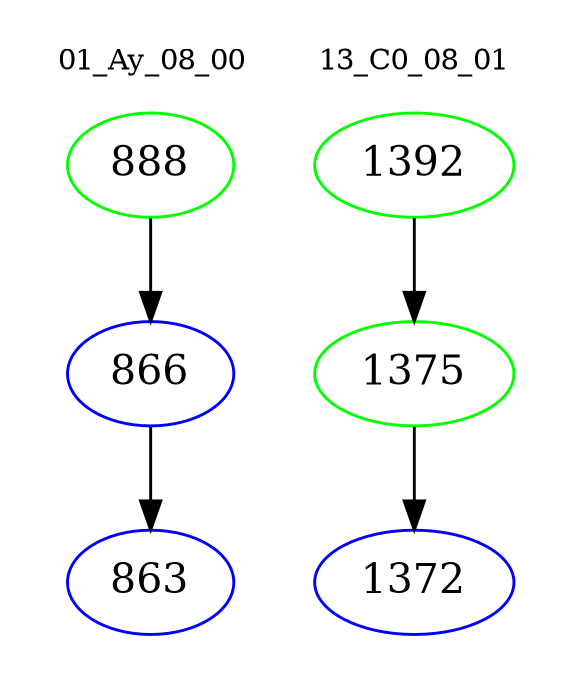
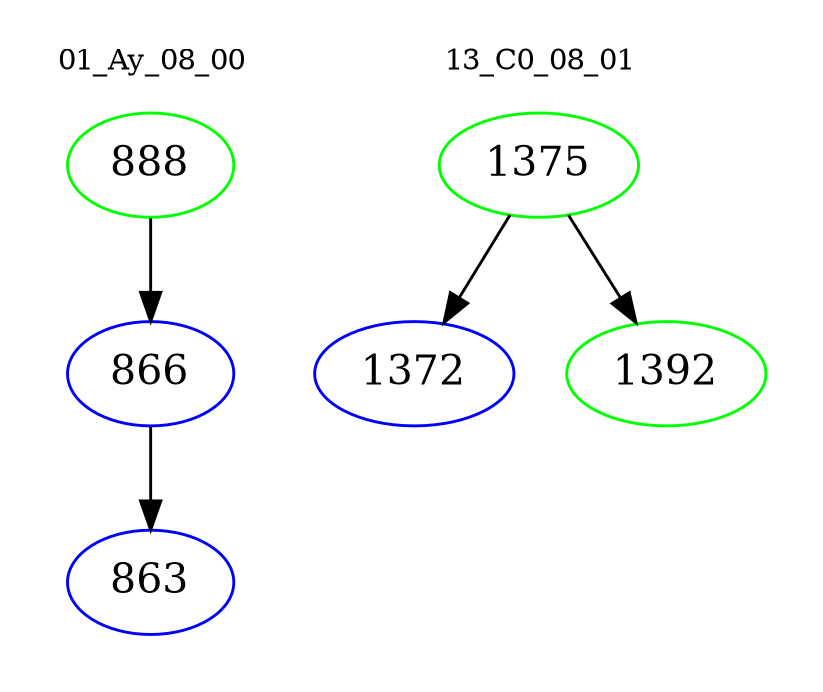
  digraph {
    node [color=blue]
    edge [color=black]
    n1 [label=866]
    n2 [label=863]
    n3 [color=green label=888]
    n4 [color=green label=1375]
    n5 [label=1372]
    n6 [color=green label=1392]
    subgraph cluster_1 {
      color=white
      fontsize=10
      label="01_Ay_08_00"
      n1
      n2
      n3
    }
    subgraph cluster_2 {
      color=white
      fontsize=10
      label="13_C0_08_01"
      n4
      n5
      n6
    }
    n1 -> n2
    n3 -> n1
    n4 -> n5
-   n6 -> n4
+   n4 -> n6
  }
